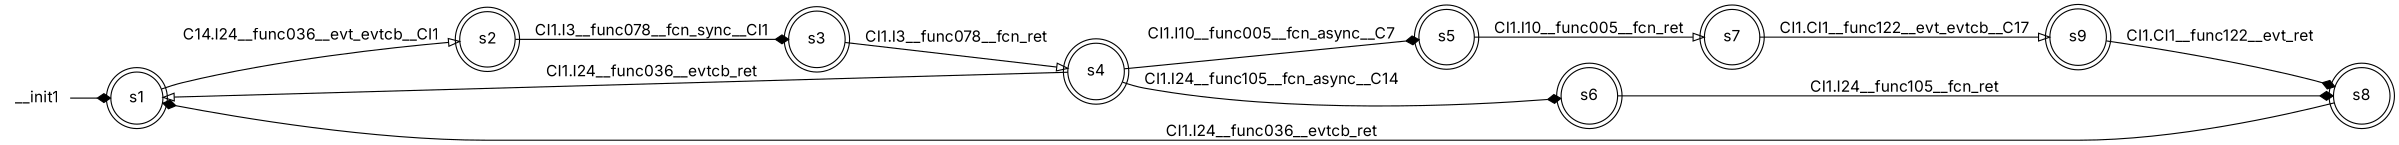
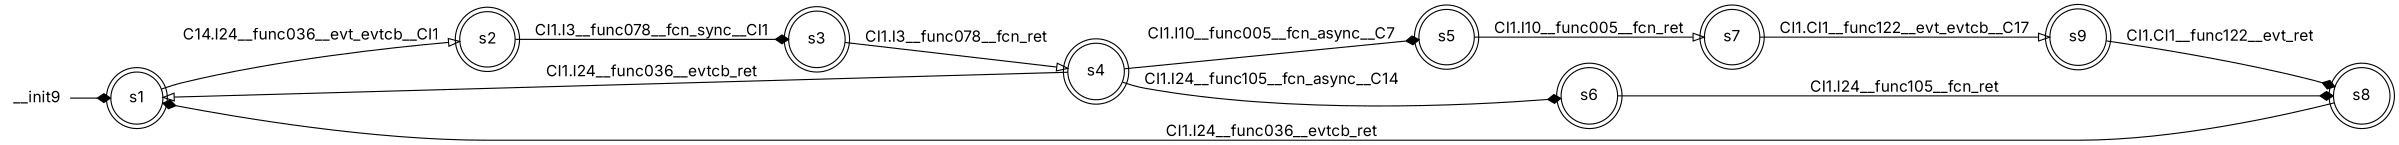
  digraph {
    fontname=Inter
    rankdir=LR
    node [fontname=Inter shape=doublecircle]
    edge [arrowhead=diamond fontname=Inter]
    n1 [label=<s1>]
    n2 [label=<s2>]
    n3 [label=<s3>]
    n4 [label=<s4>]
    n5 [label=<s5>]
    n6 [label=<s6>]
    n7 [label=<s7>]
    n8 [label=<s8>]
    n9 [label=<s9>]
-   __init1 [color=brown shape=none]
+   __init1 [color=brown shape=none label=__init9]
    n1 -> n2 [arrowhead=onormal label=<C14.I24__func036__evt_evtcb__CI1>]
    n2 -> n3 [label=<CI1.I3__func078__fcn_sync__CI1>]
    n3 -> n4 [arrowhead=onormal label=<CI1.I3__func078__fcn_ret>]
    n4 -> n1 [arrowhead=onormal label=<CI1.I24__func036__evtcb_ret>]
    n4 -> n5 [label=<CI1.I10__func005__fcn_async__C7>]
    n4 -> n6 [label=<CI1.I24__func105__fcn_async__C14>]
    n5 -> n7 [arrowhead=onormal label=<CI1.I10__func005__fcn_ret>]
    n6 -> n8 [label=<CI1.I24__func105__fcn_ret>]
    n7 -> n9 [arrowhead=onormal label=<CI1.CI1__func122__evt_evtcb__C17>]
    n8 -> n1 [label=<CI1.I24__func036__evtcb_ret>]
    n9 -> n8 [label=<CI1.CI1__func122__evt_ret>]
    __init1 -> n1
  }
